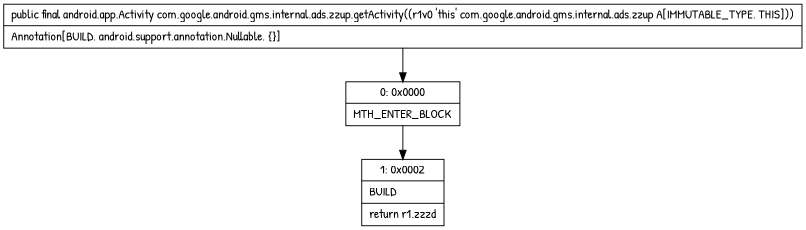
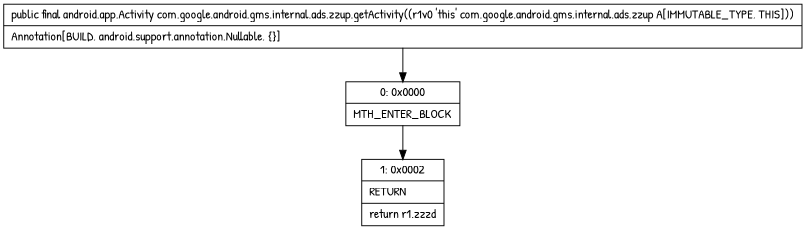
  digraph {
    fontname="Patrick Hand"
    node [shape=record fontname="Patrick Hand"]
    edge [fontname="Patrick Hand"]
    n1 [label="{0\:\ 0x0000|MTH_ENTER_BLOCK\l}"]
-   n2 [label="{1\:\ 0x0002|BUILD\l|return r1.zzzd\l}"]
+   n2 [label="{1\:\ 0x0002|RETURN\l|return r1.zzzd\l}"]
    n3 [label="{public final android.app.Activity com.google.android.gms.internal.ads.zzup.getActivity((r1v0 'this' com.google.android.gms.internal.ads.zzup A[IMMUTABLE_TYPE, THIS]))  | Annotation[BUILD, android.support.annotation.Nullable, \{\}]\l}"]
    n1 -> n2
    n3 -> n1
  }
